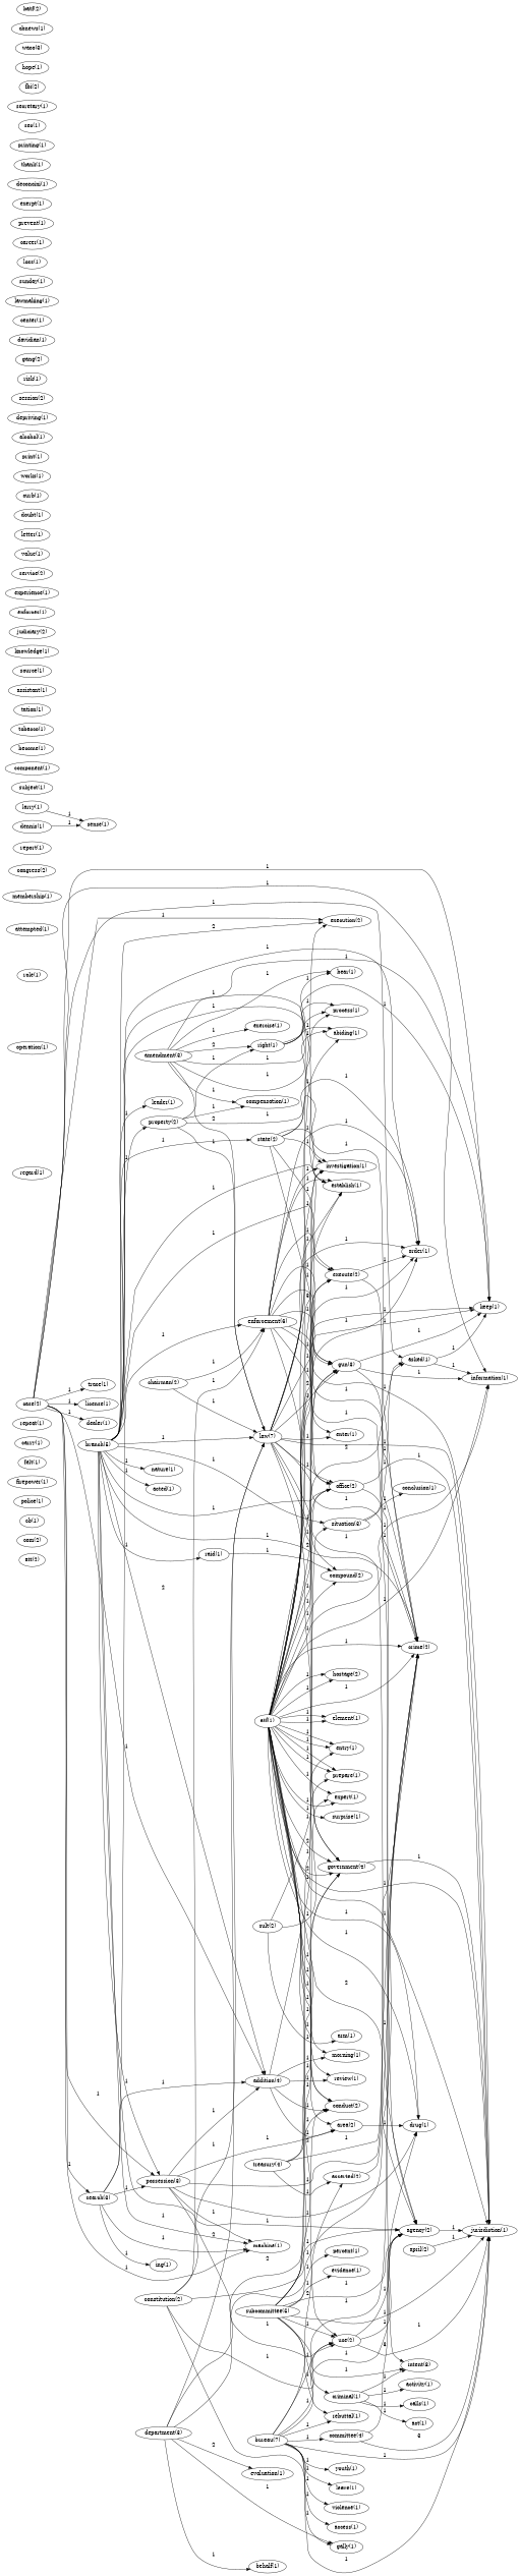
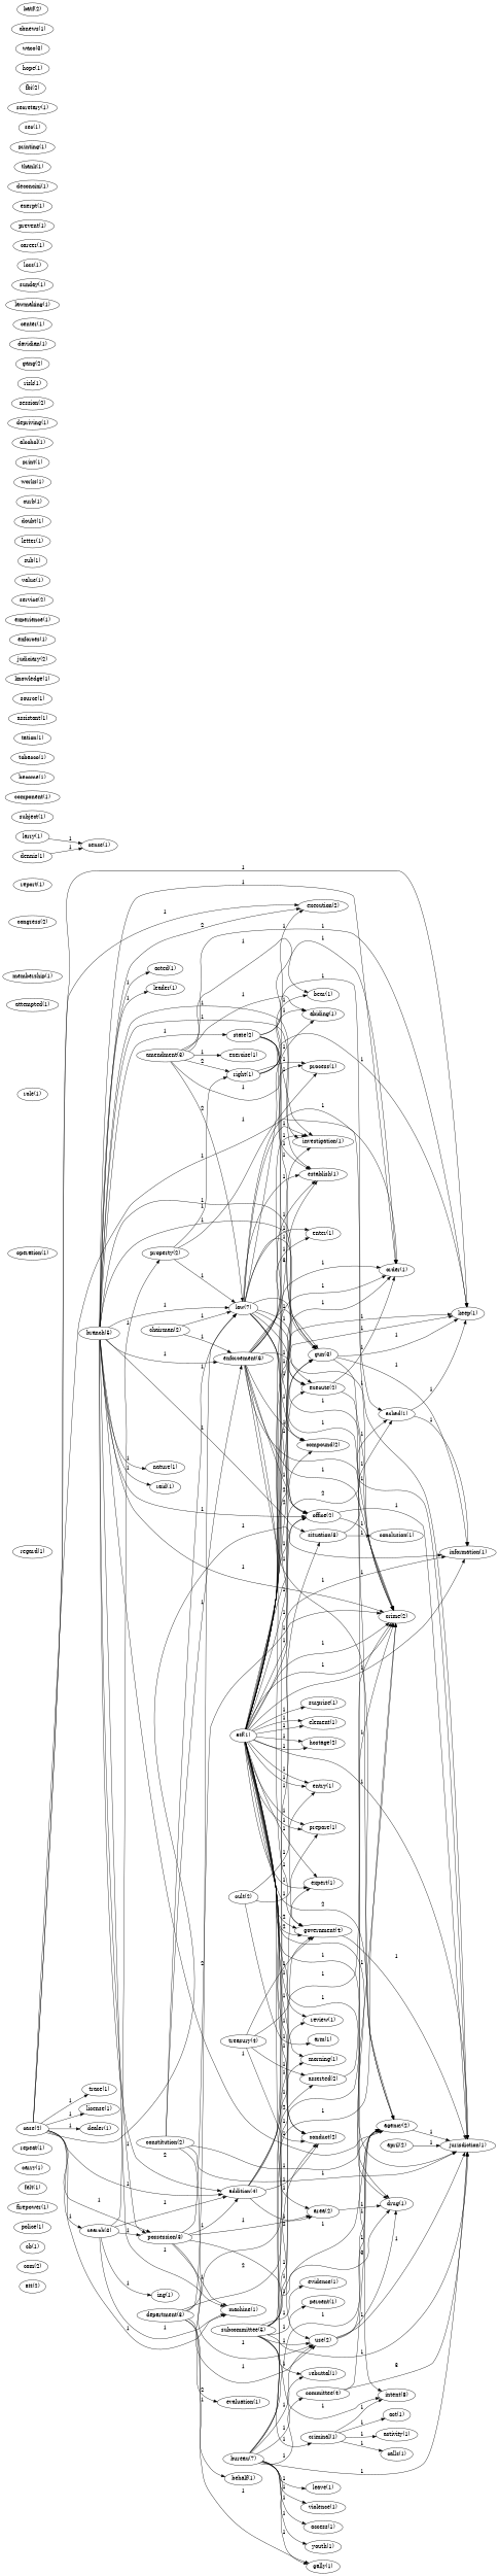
  digraph {
    rankdir=LR
    n1 [label="att(2)"]
    n2 [label="com(2)"]
    n3 [label="cb(1)"]
    n4 [label="police(1)"]
    n5 [label="firepower(1)"]
    n6 [label="felt(1)"]
    n7 [label="carry(1)"]
    n8 [label="repeat(1)"]
    n9 [label="constitution(2)"]
    n10 [label="enforcement(6)"]
    n11 [label="law(7)"]
    n12 [label="use(2)"]
    n13 [label="agency(2)"]
    n14 [label="jurisdiction(1)"]
    n15 [label="investigation(1)"]
    n16 [label="gun(3)"]
    n17 [label="establish(1)"]
    n18 [label="execute(2)"]
    n19 [label="order(1)"]
    n20 [label="office(2)"]
    n21 [label="crime(2)"]
    n22 [label="enter(1)"]
    n23 [label="compound(2)"]
    n24 [label="government(4)"]
    n25 [label="abiding(1)"]
    n26 [label="drug(1)"]
    n27 [label="information(1)"]
    n28 [label="keep(1)"]
    n29 [label="intent(8)"]
    n30 [label="regard(1)"]
    n31 [label="operation(1)"]
    n32 [label="role(1)"]
    n33 [label="attempted(1)"]
    n34 [label="case(2)"]
    n35 [label="search(3)"]
    n36 [label="trace(1)"]
    n37 [label="license(1)"]
    n38 [label="dealer(1)"]
    n39 [label="possession(3)"]
    n40 [label="machine(1)"]
    n41 [label="addition(4)"]
    n42 [label="execution(2)"]
    n43 [label="asked(1)"]
    n44 [label="ing(1)"]
    n45 [label="property(2)"]
    n46 [label="area(2)"]
    n47 [label="situation(3)"]
    n48 [label="conduct(2)"]
    n49 [label="review(1)"]
    n50 [label="morning(1)"]
    n51 [label="right(1)"]
    n52 [label="process(1)"]
-   n53 [label="compensation(1)"]
    n54 [label="conclusion(1)"]
    n55 [label="bear(1)"]
    n56 [label="membership(1)"]
    n57 [label="congress(2)"]
    n58 [label="report(1)"]
    n59 [label="chairman(2)"]
    n60 [label="branch(5)"]
    n61 [label="nature(1)"]
    n62 [label="raid(1)"]
    n63 [label="state(2)"]
    n64 [label="acted(1)"]
    n65 [label="leader(1)"]
    n66 [label="cult(2)"]
    n67 [label="arm(1)"]
    n68 [label="entry(1)"]
    n69 [label="prepare(1)"]
    n70 [label="larry(1)"]
    n71 [label="sense(1)"]
    n72 [label="subject(1)"]
    n73 [label="component(1)"]
    n74 [label="department(3)"]
    n75 [label="behalf(1)"]
    n76 [label="evaluation(1)"]
    n77 [label="gally(1)"]
    n78 [label="asserted(2)"]
    n79 [label="become(1)"]
    n80 [label="tobacco(1)"]
    n81 [label="amendment(3)"]
    n82 [label="exercise(1)"]
    n83 [label="tation(1)"]
    n84 [label="assistant(1)"]
    n85 [label="source(1)"]
    n86 [label="knowledge(1)"]
    n87 [label="dennis(1)"]
    n88 [label="judiciary(2)"]
    n89 [label="enforces(1)"]
    n90 [label="experience(1)"]
    n91 [label="subcommittee(5)"]
    n92 [label="criminal(1)"]
    n93 [label="evidence(1)"]
    n94 [label="percent(1)"]
    n95 [label="expert(1)"]
    n96 [label="rebuttal(1)"]
    n97 [label="calls(1)"]
    n98 [label="act(1)"]
    n99 [label="activity(1)"]
    n100 [label="service(2)"]
    n101 [label="value(1)"]
+   n102 [label="sub(1)"]
    n103 [label="letter(1)"]
    n104 [label="doubt(1)"]
    n105 [label="curb(1)"]
    n106 [label="works(1)"]
    n107 [label="print(1)"]
    n108 [label="alcohol(1)"]
    n109 [label="depriving(1)"]
    n110 [label="atf(1)"]
    n111 [label="surprise(1)"]
    n112 [label="element(1)"]
    n113 [label="hostage(2)"]
    n114 [label="session(2)"]
    n115 [label="risk(1)"]
    n116 [label="gang(2)"]
    n117 [label="davidian(1)"]
    n118 [label="center(1)"]
    n119 [label="lawmaking(1)"]
    n120 [label="bureau(7)"]
    n121 [label="leave(1)"]
    n122 [label="committee(4)"]
    n123 [label="violence(1)"]
    n124 [label="access(1)"]
    n125 [label="youth(1)"]
    n126 [label="sunday(1)"]
    n127 [label="loss(1)"]
    n128 [label="career(1)"]
    n129 [label="prevent(1)"]
    n130 [label="exerpt(1)"]
    n131 [label="deconcini(1)"]
    n132 [label="thank(1)"]
    n133 [label="printing(1)"]
    n134 [label="treasury(4)"]
    n135 [label="sec(1)"]
    n136 [label="april(2)"]
    n137 [label="secretary(1)"]
    n138 [label="fbi(2)"]
    n139 [label="hope(1)"]
    n140 [label="waco(3)"]
    n141 [label="cbnews(1)"]
    n142 [label="batf(2)"]
    n9 -> n10 [label=1]
    n9 -> n11 [label=1]
    n9 -> n12 [label=1]
    n9 -> n13 [label=1]
    n9 -> n14 [label=1]
    n10 -> n13 [label=1]
    n10 -> n14 [label=1]
    n10 -> n15 [label=1]
    n10 -> n16 [label=1]
    n10 -> n17 [label=1]
    n10 -> n18 [label=1]
    n10 -> n19 [label=1]
    n10 -> n20 [label=1]
    n10 -> n21 [label=1]
    n10 -> n22 [label=1]
-   n62 -> n23 [label=1]
+   n10 -> n23 [label=1]
    n10 -> n24 [label=1]
    n11 -> n13 [label=1]
    n11 -> n14 [label=1]
    n11 -> n15 [label=1]
    n11 -> n16 [label=1]
    n11 -> n17 [label=1]
    n11 -> n18 [label=1]
    n11 -> n19 [label=1]
    n11 -> n20 [label=1]
    n11 -> n21 [label=1]
    n11 -> n22 [label=1]
    n11 -> n23 [label=1]
    n11 -> n24 [label=1]
    n11 -> n25 [label=1]
    n12 -> n13 [label=1]
    n12 -> n14 [label=1]
    n12 -> n26 [label=1]
    n13 -> n14 [label=1]
    n16 -> n27 [label=1]
    n16 -> n28 [label=1]
    n16 -> n29 [label=1]
    n18 -> n19 [label=1]
    n18 -> n21 [label=1]
    n20 -> n14 [label=1]
    n20 -> n21 [label=1]
    n24 -> n14 [label=1]
    n34 -> n27 [label=1]
    n34 -> n28 [label=1]
    n34 -> n35 [label=1]
    n34 -> n36 [label=1]
    n34 -> n37 [label=1]
    n34 -> n38 [label=1]
    n34 -> n39 [label=1]
    n34 -> n40 [label=1]
    n34 -> n41 [label=1]
    n34 -> n42 [label=1]
    n34 -> n43 [label=1]
    n35 -> n39 [label=1]
    n35 -> n40 [label=1]
    n35 -> n41 [label=1]
    n35 -> n44 [label=1]
    n35 -> n45 [label=1]
    n39 -> n12 [label=1]
    n39 -> n21 [label=1]
    n39 -> n26 [label=1]
    n39 -> n40 [label=1]
    n39 -> n41 [label=1]
    n39 -> n46 [label=1]
    n41 -> n46 [label=1]
    n41 -> n47 [label=1]
    n41 -> n48 [label=1]
    n41 -> n49 [label=1]
    n41 -> n50 [label=1]
    n43 -> n27 [label=1]
    n43 -> n28 [label=1]
    n45 -> n11 [label=1]
    n45 -> n51 [label=1]
    n45 -> n52 [label=1]
-   n45 -> n53 [label=1]
    n46 -> n26 [label=1]
    n47 -> n43 [label=1]
    n47 -> n54 [label=1]
    n51 -> n25 [label=1]
    n51 -> n28 [label=1]
    n51 -> n52 [label=1]
    n51 -> n55 [label=1]
    n59 -> n10 [label=1]
    n59 -> n11 [label=1]
    n60 -> n10 [label=1]
    n60 -> n11 [label=1]
    n60 -> n13 [label=1]
    n60 -> n15 [label=1]
    n60 -> n16 [label=1]
    n60 -> n17 [label=1]
    n60 -> n18 [label=1]
    n60 -> n19 [label=1]
    n60 -> n20 [label=1]
    n60 -> n21 [label=1]
    n60 -> n39 [label=1]
    n60 -> n40 [label=1]
    n60 -> n41 [label=2]
    n60 -> n42 [label=2]
    n60 -> n47 [label=1]
    n60 -> n61 [label=1]
    n60 -> n62 [label=1]
    n60 -> n63 [label=1]
    n60 -> n64 [label=1]
    n60 -> n65 [label=1]
    n63 -> n15 [label=1]
    n63 -> n16 [label=1]
    n63 -> n17 [label=1]
    n63 -> n19 [label=1]
    n63 -> n20 [label=1]
    n63 -> n21 [label=1]
    n66 -> n67 [label=1]
    n66 -> n68 [label=1]
    n66 -> n69 [label=1]
    n70 -> n71 [label=1]
    n74 -> n11 [label=2]
    n74 -> n21 [label=1]
    n74 -> n48 [label=2]
    n74 -> n75 [label=1]
    n74 -> n76 [label=2]
    n74 -> n77 [label=1]
    n78 -> n21 [label=1]
    n81 -> n11 [label=2]
    n81 -> n25 [label=1]
    n81 -> n28 [label=1]
    n81 -> n51 [label=2]
    n81 -> n52 [label=1]
-   n81 -> n53 [label=1]
    n81 -> n55 [label=1]
    n81 -> n82 [label=1]
    n87 -> n71 [label=1]
    n91 -> n12 [label=1]
    n91 -> n13 [label=1]
    n91 -> n14 [label=1]
    n91 -> n16 [label=1]
    n91 -> n24 [label=1]
    n91 -> n29 [label=1]
    n91 -> n92 [label=1]
    n91 -> n93 [label=1]
    n91 -> n94 [label=1]
    n91 -> n95 [label=1]
    n91 -> n96 [label=1]
    n92 -> n29 [label=1]
    n92 -> n97 [label=1]
    n92 -> n98 [label=1]
    n92 -> n99 [label=1]
    n110 -> n12 [label=2]
    n110 -> n13 [label=2]
    n110 -> n14 [label=1]
    n110 -> n14 [label=1]
    n110 -> n15 [label=3]
    n110 -> n16 [label=2]
    n110 -> n17 [label=1]
    n110 -> n18 [label=2]
    n110 -> n19 [label=1]
    n110 -> n19 [label=1]
    n110 -> n20 [label=1]
    n110 -> n20 [label=1]
    n110 -> n21 [label=1]
    n110 -> n21 [label=1]
    n110 -> n23 [label=1]
    n110 -> n24 [label=2]
    n110 -> n24 [label=2]
    n110 -> n26 [label=1]
    n110 -> n26 [label=1]
    n110 -> n27 [label=1]
    n110 -> n27 [label=1]
    n110 -> n28 [label=1]
    n110 -> n28 [label=1]
    n110 -> n42 [label=1]
    n110 -> n43 [label=2]
    n110 -> n46 [label=1]
    n110 -> n48 [label=1]
    n110 -> n48 [label=1]
    n110 -> n49 [label=1]
    n110 -> n50 [label=1]
    n110 -> n68 [label=1]
    n110 -> n68 [label=1]
    n110 -> n69 [label=1]
    n110 -> n69 [label=1]
    n110 -> n95 [label=1]
    n110 -> n95 [label=1]
    n110 -> n111 [label=1]
    n110 -> n112 [label=1]
    n110 -> n112 [label=1]
    n110 -> n113 [label=1]
    n110 -> n113 [label=1]
    n120 -> n12 [label=1]
    n120 -> n13 [label=1]
    n120 -> n14 [label=1]
    n120 -> n21 [label=1]
    n120 -> n77 [label=1]
    n120 -> n78 [label=2]
    n120 -> n96 [label=1]
    n120 -> n121 [label=1]
    n120 -> n122 [label=1]
    n120 -> n123 [label=1]
    n120 -> n124 [label=1]
    n120 -> n125 [label=1]
    n122 -> n13 [label=3]
    n122 -> n14 [label=3]
    n134 -> n21 [label=1]
    n134 -> n24 [label=1]
    n134 -> n48 [label=1]
    n134 -> n78 [label=1]
    n136 -> n14 [label=1]
  }
